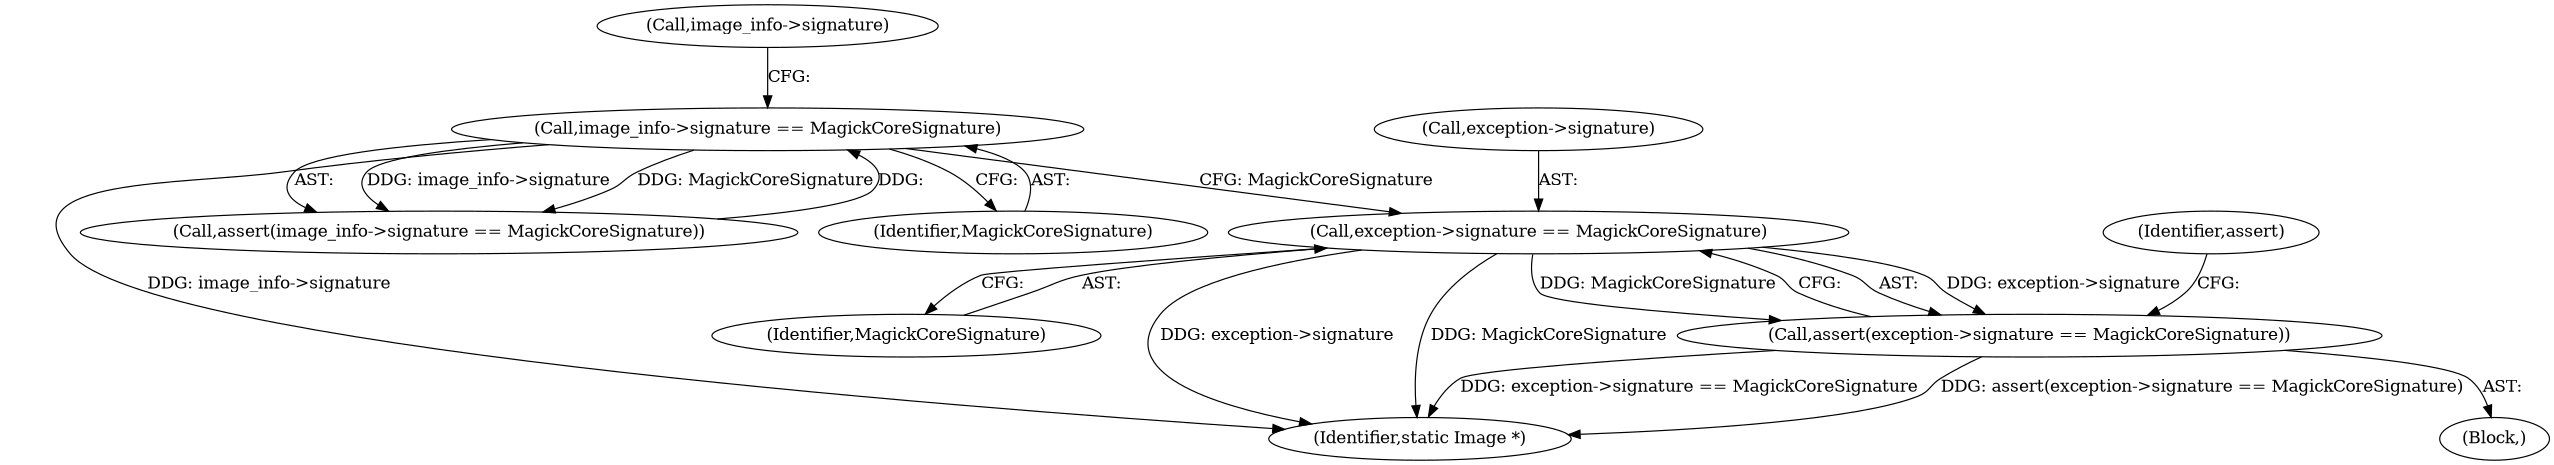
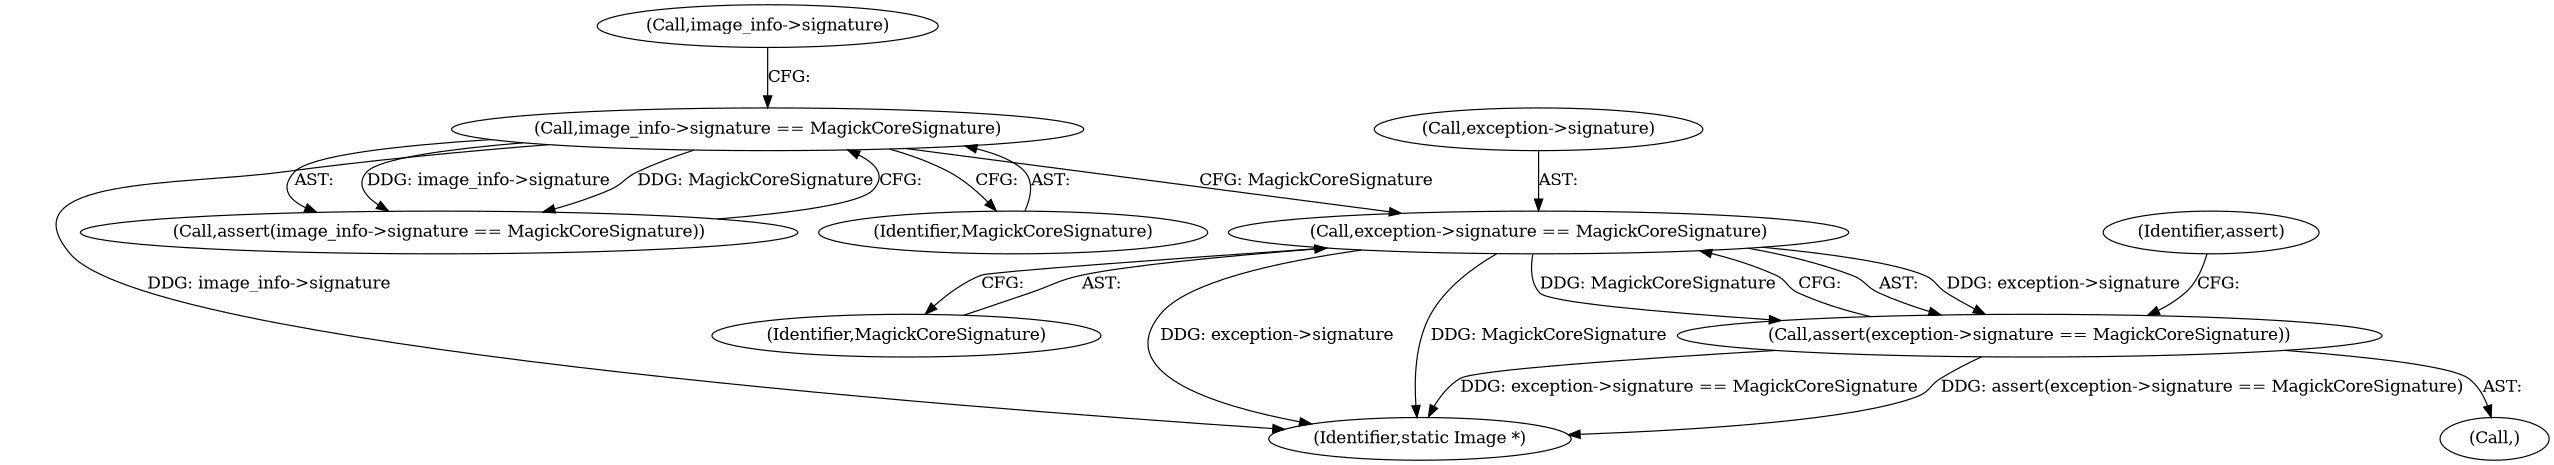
  digraph {
    n1 [label="(Call,exception->signature == MagickCoreSignature)"]
    n2 [label="(Call,assert(exception->signature == MagickCoreSignature))"]
    n3 [label="(Identifier,MagickCoreSignature)"]
    n4 [label="(Identifier,static Image *)"]
-   n5 [label="(Block,)"]
+   n5 [label="(Call,)"]
    n6 [label="(Call,image_info->signature == MagickCoreSignature)"]
    n7 [label="(Call,assert(image_info->signature == MagickCoreSignature))"]
    n8 [label="(Identifier,MagickCoreSignature)"]
    n9 [label="(Identifier,assert)"]
    n10 [label="(Call,exception->signature)"]
    n11 [label="(Call,image_info->signature)"]
    n1 -> n2 [label="AST: "]
    n1 -> n2 [label="DDG: exception->signature"]
    n1 -> n2 [label="DDG: MagickCoreSignature"]
    n1 -> n3 [label="CFG: "]
    n1 -> n4 [label="DDG: exception->signature"]
    n1 -> n4 [label="DDG: MagickCoreSignature"]
    n2 -> n1 [label="CFG: "]
    n2 -> n4 [label="DDG: exception->signature == MagickCoreSignature"]
    n2 -> n4 [label="DDG: assert(exception->signature == MagickCoreSignature)"]
    n2 -> n5 [label="AST: "]
    n3 -> n1 [label="AST: "]
    n6 -> n1 [label="CFG: MagickCoreSignature"]
    n6 -> n4 [label="DDG: image_info->signature"]
    n6 -> n7 [label="AST: "]
    n6 -> n7 [label="DDG: image_info->signature"]
    n6 -> n7 [label="DDG: MagickCoreSignature"]
    n6 -> n8 [label="CFG: "]
-   n7 -> n6 [label="DDG: "]
+   n7 -> n6 [label="CFG: "]
    n8 -> n6 [label="AST: "]
    n9 -> n2 [label="CFG: "]
    n10 -> n1 [label="AST: "]
    n11 -> n6 [label="CFG: "]
  }
